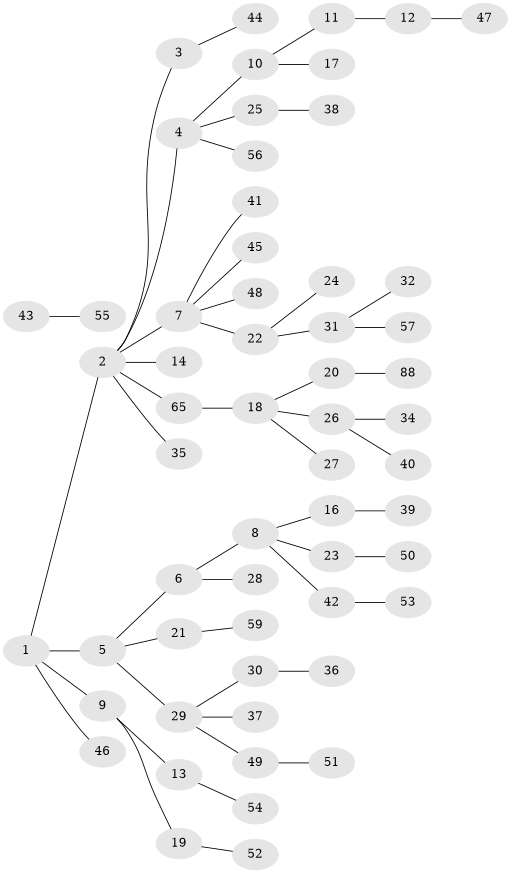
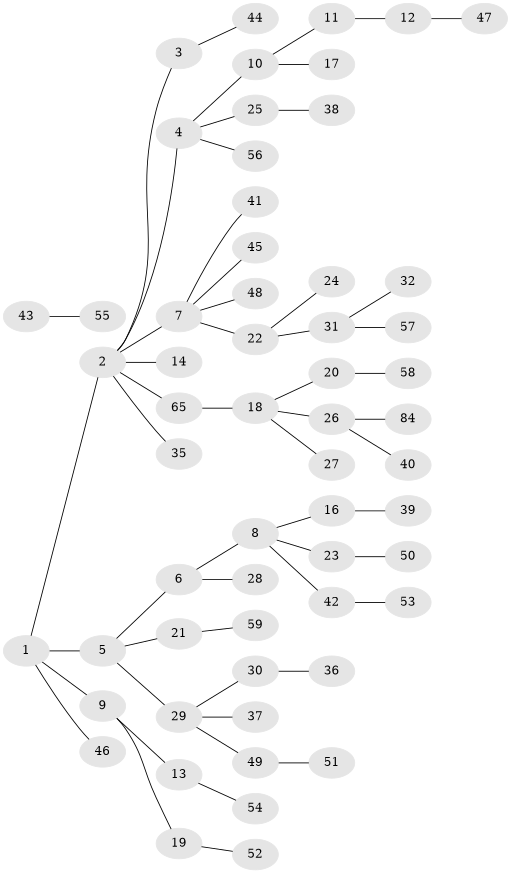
  graph {
    rankdir=LR
    node [color=gray90 style=filled]
    edge [weight=1.0]
    1
    2
    5
    9
    46
    3
    4
    7
    14
    n10 [label=65]
    35
    6
    21
    29
    13
    19
    44
    10
    25
    56
    41
    45
    48
    22
    18
    11
    17
    38
    8
    28
    59
    30
    37
    49
    16
    23
    42
    39
    50
    53
    54
    52
    12
    47
    24
    31
    20
    26
    27
-   58 [label=88]
-   34
+   58
+   34 [label=84]
    40
    32
    57
    36
    51
    43
    55
    1 -- 2
    1 -- 5 [weight=2.0]
    1 -- 9
    1 -- 46
    2 -- 3
    2 -- 4
    2 -- 7
    2 -- 14
    2 -- n10
    2 -- 35
    5 -- 6
    5 -- 21
    5 -- 29
    9 -- 13
    9 -- 19
    3 -- 44
    4 -- 10
    4 -- 25
    4 -- 56
    7 -- 41
    7 -- 45
    7 -- 48
    7 -- 22 [weight=3.0]
    n10 -- 18 [weight=3.0]
    6 -- 8
    6 -- 28
    21 -- 59
    29 -- 30
    29 -- 37
    29 -- 49 [weight=2.0]
    13 -- 54
    19 -- 52
    10 -- 11
    10 -- 17
    25 -- 38
    22 -- 24
    22 -- 31
    18 -- 20
    18 -- 26
    18 -- 27
    11 -- 12
    8 -- 16
    8 -- 23
    8 -- 42
    30 -- 36
    49 -- 51
    16 -- 39
    23 -- 50
    42 -- 53
    12 -- 47
    31 -- 32
    31 -- 57
    20 -- 58
    26 -- 34
    26 -- 40
    43 -- 55 [weight=3.0]
  }
